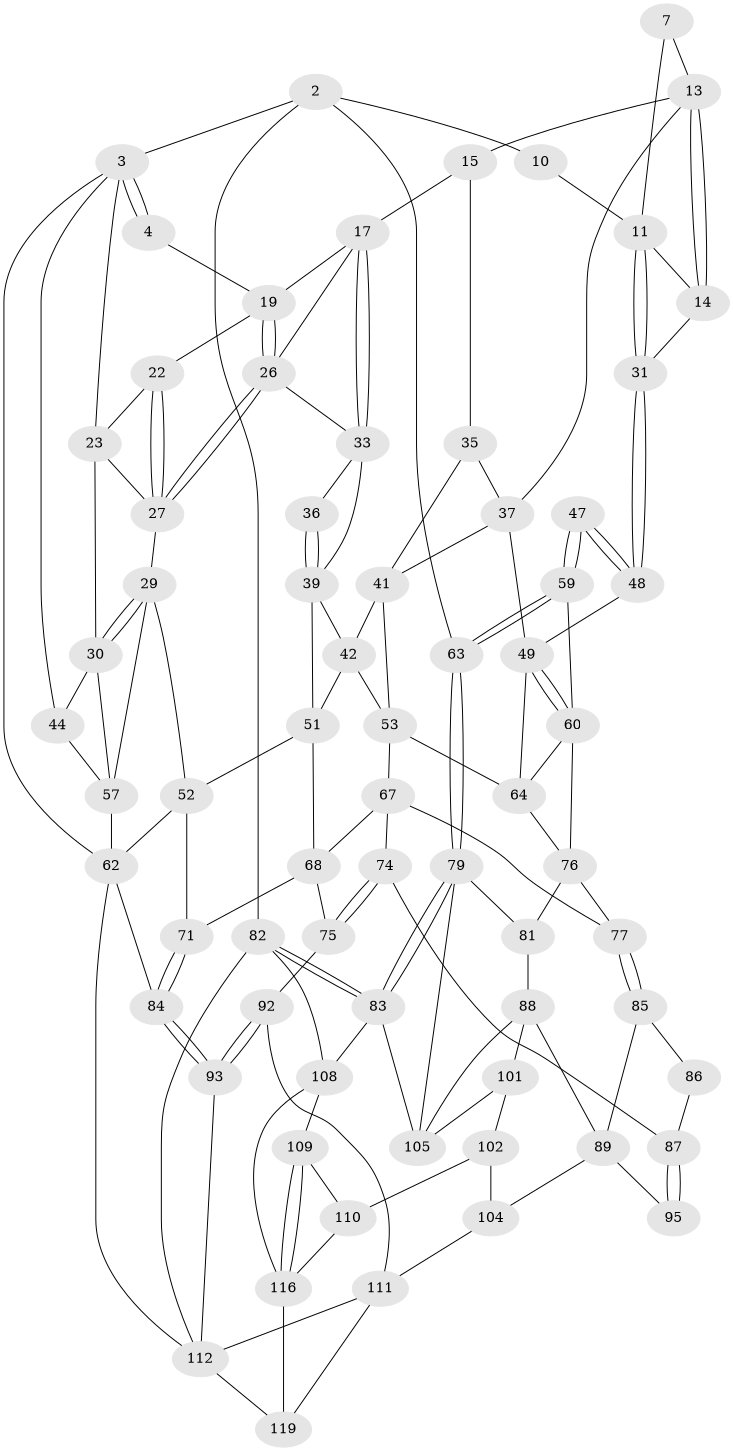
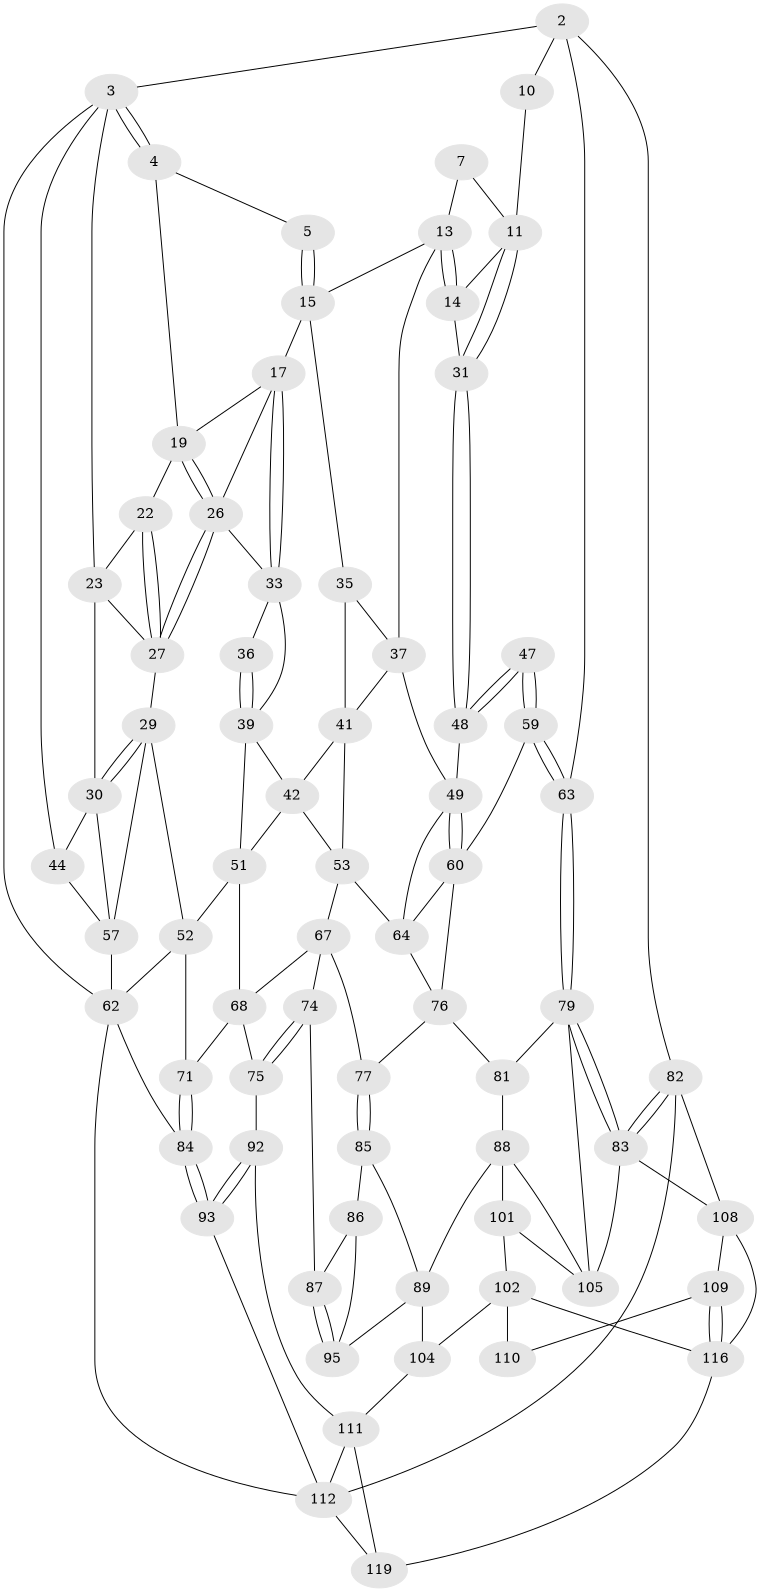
  graph {
    node [color=gray90 style=filled]
    2 [super="+9"]
    3 [super="+25"]
    10
    63
    82
    7 [super="+8"]
    11 [super="+12"]
    13 [super="+21"]
    4
    23 [super="+24"]
    44
    62 [super="+72"]
    79 [super="+80"]
    112 [super="+115"]
    83 [super="+107"]
    108 [super="+117"]
+   5
    19 [super="+20"]
    27 [super="+28"]
    30 [super="+43"]
    57 [super="+58"]
    84
    15 [super="+16"]
    26 [super="+32"]
    22
    17 [super="+18"]
    35 [super="+38"]
    14
    31
    37 [super="+45"]
    47
    48
    59
    41 [super="+46"]
    49 [super="+50"]
    33 [super="+34"]
    36
    39 [super="+40"]
    29 [super="+53"]
    52 [super="+61"]
    71
    42 [super="+54"]
    51 [super="+55"]
    n44 [label=53 super="+66"]
    60 [super="+69"]
    64 [super="+65"]
    68 [super="+70"]
    67 [super="+73"]
    76 [super="+78"]
    75 [super="+91"]
    74
    77
    81
    93
    119
    105 [super="+106"]
    87
    85 [super="+90"]
    92 [super="+98"]
    95 [super="+96"]
    111 [super="+113"]
    88 [super="+100"]
    86 [super="+94"]
    89 [super="+99"]
    101
    109
    116 [super="+118"]
    104
    102 [super="+103"]
    110 [super="+114"]
    2 -- 3
    2 -- 10
    2 -- 63
    2 -- 82
    3 -- 4
    3 -- 4
    3 -- 23
    3 -- 44
    3 -- 62
    10 -- 11
    63 -- 79
    63 -- 79
    82 -- 112
    82 -- 83
    82 -- 83
    82 -- 108
    7 -- 11
    7 -- 13
    11 -- 14
    11 -- 31
    11 -- 31
    13 -- 15
    13 -- 14
    13 -- 14
    13 -- 37
+   4 -- 5
    4 -- 19
    23 -- 27
    23 -- 30
    44 -- 57
    62 -- 112
    62 -- 84
    79 -- 83
    79 -- 83
    79 -- 81
    79 -- 105
    112 -- 119
    83 -- 108
    83 -- 105
    108 -- 109
    108 -- 116
+   5 -- 15
+   5 -- 15
    19 -- 26
    19 -- 26
    19 -- 22
    27 -- 29
    30 -- 44
    30 -- 57
    57 -- 62
    84 -- 93
    84 -- 93
    15 -- 17
    15 -- 35
    26 -- 27
    26 -- 27
    26 -- 33
    22 -- 23
    22 -- 27
    22 -- 27
    17 -- 19
    17 -- 26
    17 -- 33
    17 -- 33
    35 -- 37
    35 -- 41
    14 -- 31
    31 -- 48
    31 -- 48
    37 -- 41
    37 -- 49
    47 -- 48
    47 -- 48
    47 -- 59
    47 -- 59
    48 -- 49
    59 -- 63
    59 -- 63
    59 -- 60
    41 -- 42
    41 -- n44
    49 -- 60
    49 -- 60
    49 -- 64
    33 -- 36
    33 -- 39
    36 -- 39
    36 -- 39
    39 -- 42
    39 -- 51
    29 -- 30
    29 -- 30
    29 -- 57
    29 -- 52
    52 -- 62
    52 -- 71
    71 -- 84
    71 -- 84
    42 -- 51
    42 -- n44
    51 -- 52
    51 -- 68
    n44 -- 64
    n44 -- 67
    60 -- 64
    60 -- 76
    64 -- 76
    68 -- 71
    68 -- 75
    67 -- 68
    67 -- 74
    67 -- 77
    76 -- 77
    76 -- 81
    75 -- 92
    74 -- 75
    74 -- 75
    74 -- 87
    77 -- 85
    77 -- 85
    81 -- 88
    93 -- 112
    87 -- 95
    87 -- 95
    85 -- 86 [weight=2]
    85 -- 89
    92 -- 93
    92 -- 93
    92 -- 111
    111 -- 112
    111 -- 119
    88 -- 105
    88 -- 89
    88 -- 101
    86 -- 87
+   86 -- 95
    89 -- 95
    89 -- 104
    101 -- 105
    101 -- 102
    109 -- 116
    109 -- 116
    109 -- 110
    116 -- 119
    104 -- 111
    102 -- 104
    102 -- 110 [weight=2]
-   110 -- 116
+   102 -- 116
  }
